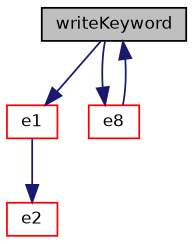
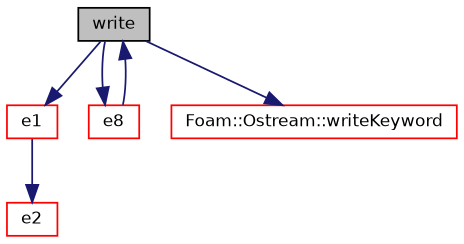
  digraph {
    rankdir=TB
    node [color=red fontname=Helvetica fontsize=10 shape=record]
    edge [color=midnightblue fontname=Helvetica fontsize=10 labelfontname=Helvetica labelfontsize=10 style=solid]
-   n1 [color=black fillcolor=grey75 fontcolor=black height=0.2 label=writeKeyword style=filled width=0.4]
+   n1 [color=black fillcolor=grey75 fontcolor=black height=0.2 label=write style=filled width=0.4]
    n2 [height=0.2 label=e1 width=0.4]
    n3 [height=0.2 label=e8 width=0.4]
+   n4 [height=0.2 label="Foam::Ostream::writeKeyword" width=0.4]
    n5 [height=0.2 label=e2 width=0.4]
    n1 -> n2
    n1 -> n3
+   n1 -> n4
    n2 -> n5
    n3 -> n1
  }
